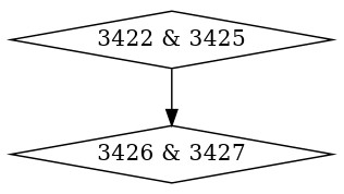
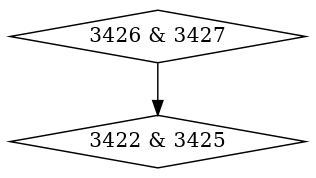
  digraph {
    node [shape=diamond]
    n1 [label="3422 & 3425"]
    n2 [label="3426 & 3427"]
-   n1 -> n2
+   n2 -> n1
  }
